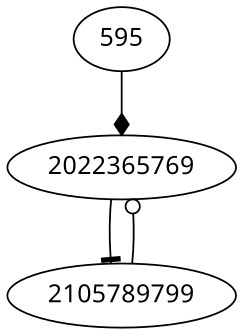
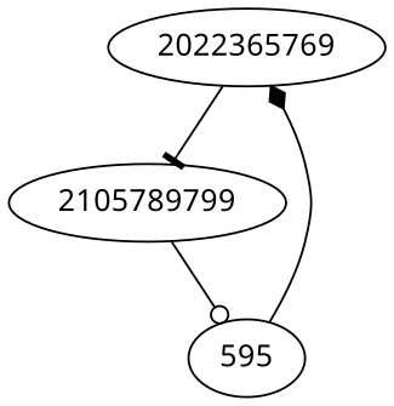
  strict digraph {
    fontname="Noto Sans"
    node [fontname="Noto Sans"]
    edge [fontname="Noto Sans"]
    2022365769
    2105789799
    595
    2022365769 -> 2105789799 [arrowhead=tee]
-   2105789799 -> 2022365769 [arrowhead=odot]
+   2105789799 -> 595 [arrowhead=odot]
    595 -> 2022365769 [arrowhead=diamond]
  }
